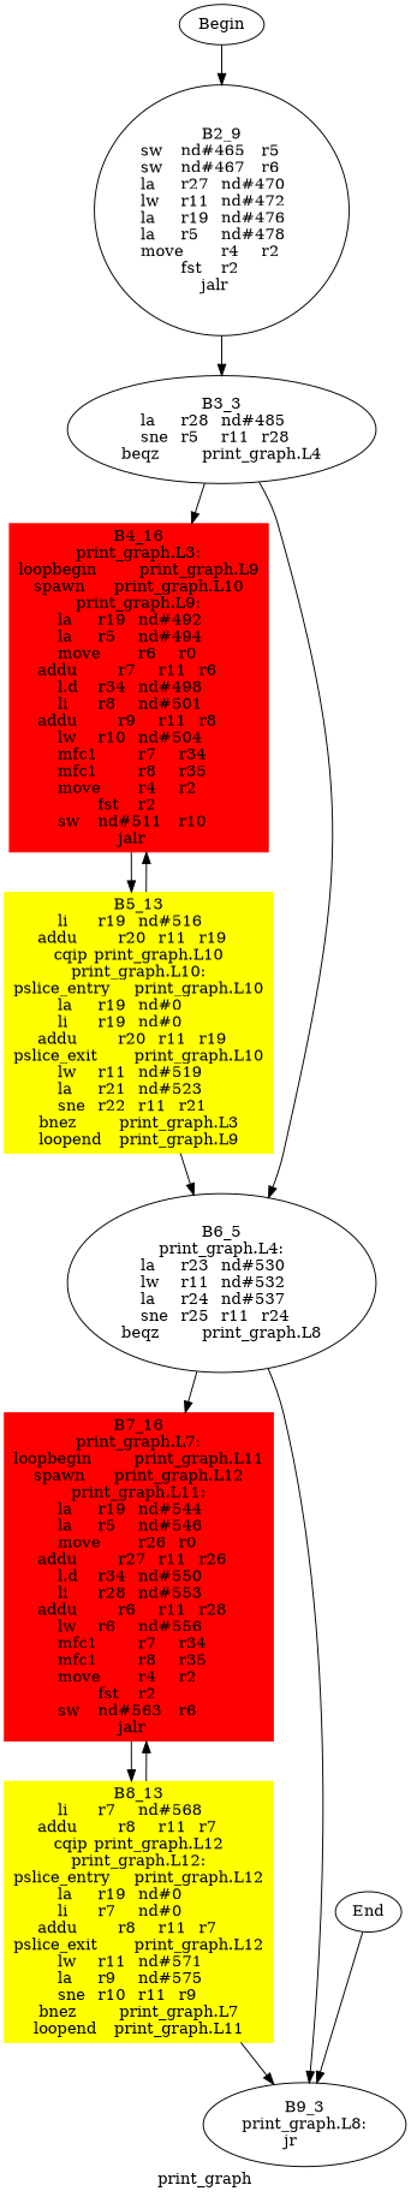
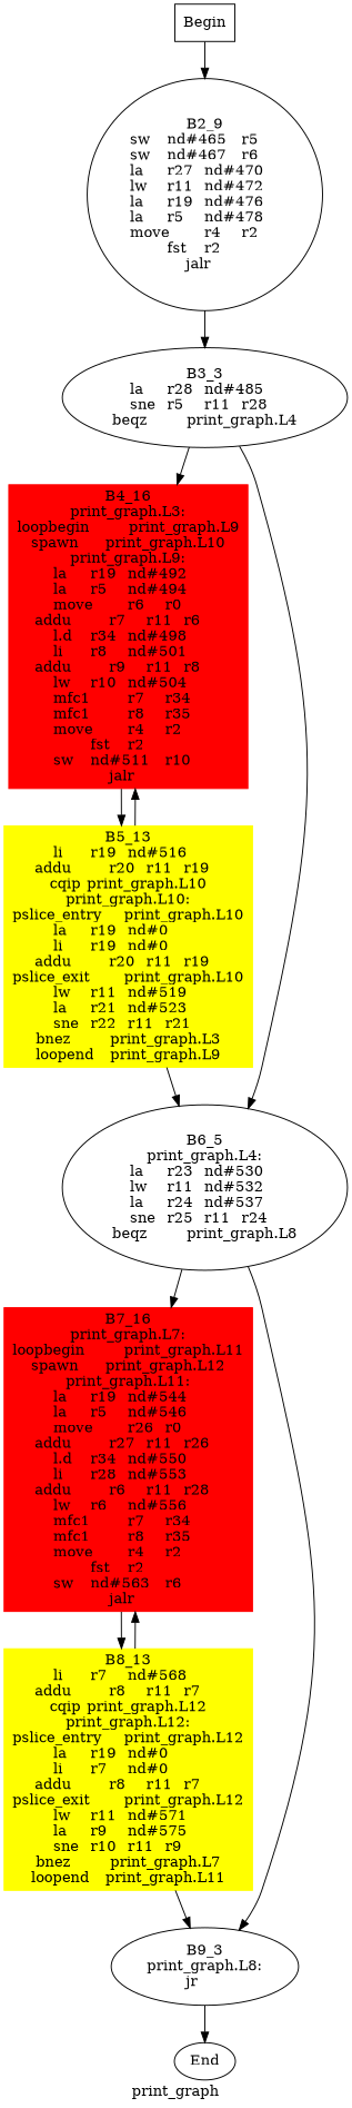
  digraph {
    color=purple
    label=print_graph
    style=dashed
-   n1 [label=Begin]
+   n1 [label=Begin shape=box]
    n2 [label="B2_9\nsw	nd#465	r5	\nsw	nd#467	r6	\nla	r27	nd#470	\nlw	r11	nd#472	\nla	r19	nd#476	\nla	r5	nd#478	\nmove	r4	r2	\nfst	r2	\njalr	\n"]
    n3 [label="B3_3\nla	r28	nd#485	\nsne	r5	r11	r28	\nbeqz	print_graph.L4\n"]
    n4 [color=red label="B4_16\nprint_graph.L3:\nloopbegin	print_graph.L9\nspawn	print_graph.L10\nprint_graph.L9:\nla	r19	nd#492	\nla	r5	nd#494	\nmove	r6	r0	\naddu	r7	r11	r6	\nl.d	r34	nd#498	\nli	r8	nd#501	\naddu	r9	r11	r8	\nlw	r10	nd#504	\nmfc1	r7	r34	\nmfc1	r8	r35	\nmove	r4	r2	\nfst	r2	\nsw	nd#511	r10	\njalr	\n" shape=box style=filled]
    n5 [label="B6_5\nprint_graph.L4:\nla	r23	nd#530	\nlw	r11	nd#532	\nla	r24	nd#537	\nsne	r25	r11	r24	\nbeqz	print_graph.L8\n"]
    n6 [label=End]
    n7 [color=yellow label="B5_13\nli	r19	nd#516	\naddu	r20	r11	r19	\ncqip	print_graph.L10\nprint_graph.L10:\npslice_entry	print_graph.L10\nla	r19	nd#0	\nli	r19	nd#0	\naddu	r20	r11	r19	\npslice_exit	print_graph.L10\nlw	r11	nd#519	\nla	r21	nd#523	\nsne	r22	r11	r21	\nbnez	print_graph.L3\nloopend	print_graph.L9\n" shape=polygon style=filled]
    n8 [color=red label="B7_16\nprint_graph.L7:\nloopbegin	print_graph.L11\nspawn	print_graph.L12\nprint_graph.L11:\nla	r19	nd#544	\nla	r5	nd#546	\nmove	r26	r0	\naddu	r27	r11	r26	\nl.d	r34	nd#550	\nli	r28	nd#553	\naddu	r6	r11	r28	\nlw	r6	nd#556	\nmfc1	r7	r34	\nmfc1	r8	r35	\nmove	r4	r2	\nfst	r2	\nsw	nd#563	r6	\njalr	\n" shape=box style=filled]
    n9 [label="B9_3\nprint_graph.L8:\njr	\n"]
    n10 [color=yellow label="B8_13\nli	r7	nd#568	\naddu	r8	r11	r7	\ncqip	print_graph.L12\nprint_graph.L12:\npslice_entry	print_graph.L12\nla	r19	nd#0	\nli	r7	nd#0	\naddu	r8	r11	r7	\npslice_exit	print_graph.L12\nlw	r11	nd#571	\nla	r9	nd#575	\nsne	r10	r11	r9	\nbnez	print_graph.L7\nloopend	print_graph.L11\n" shape=polygon style=filled]
    n1 -> n2
    n2 -> n3
    n3 -> n4
    n3 -> n5
    n4 -> n7
    n5 -> n8
    n5 -> n9
    n7 -> n4
    n7 -> n5
    n8 -> n10
-   n6 -> n9
+   n9 -> n6
    n10 -> n8
    n10 -> n9
  }
